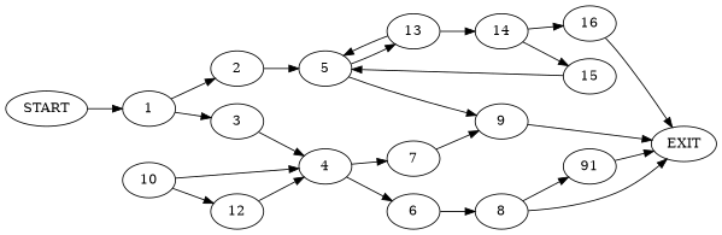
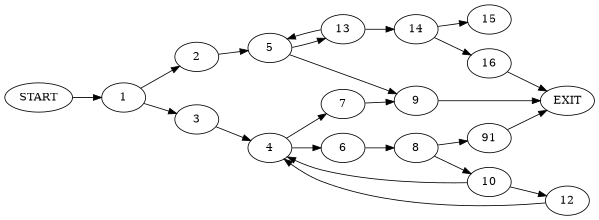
  digraph {
    rankdir=LR
    n1 [label=START]
    1
    2
    3
    n5 [label=EXIT]
    5
    4
    9
    13
    6
    7
    8
    14
    10
    n15 [label=91]
    12
    15
    16
    n1 -> 1
    1 -> 2
    1 -> 3
    2 -> 5
    3 -> 4
    5 -> 9
    5 -> 13
    4 -> 6
    4 -> 7
    9 -> n5
    13 -> 5
    13 -> 14
    6 -> 8
    7 -> 9
-   8 -> n5
+   8 -> 10
    8 -> n15
    14 -> 15
    14 -> 16
    10 -> 4
    10 -> 12
    n15 -> n5
    12 -> 4
-   15 -> 5
    16 -> n5
  }
